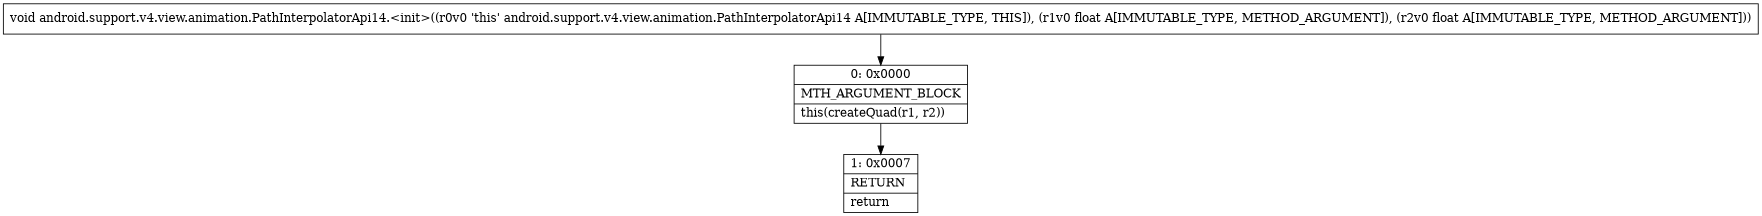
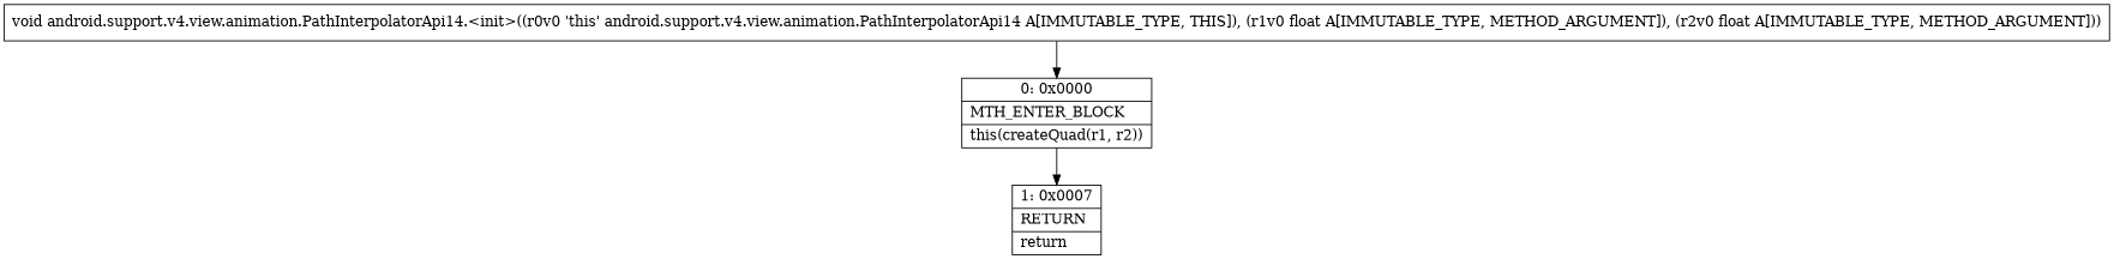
  digraph {
    node [shape=record]
-   n1 [label="{0\:\ 0x0000|MTH_ARGUMENT_BLOCK\l|this(createQuad(r1, r2))\l}"]
+   n1 [label="{0\:\ 0x0000|MTH_ENTER_BLOCK\l|this(createQuad(r1, r2))\l}"]
    n2 [label="{1\:\ 0x0007|RETURN\l|return\l}"]
    n3 [label="{void android.support.v4.view.animation.PathInterpolatorApi14.\<init\>((r0v0 'this' android.support.v4.view.animation.PathInterpolatorApi14 A[IMMUTABLE_TYPE, THIS]), (r1v0 float A[IMMUTABLE_TYPE, METHOD_ARGUMENT]), (r2v0 float A[IMMUTABLE_TYPE, METHOD_ARGUMENT])) }"]
    n1 -> n2
    n3 -> n1
  }
